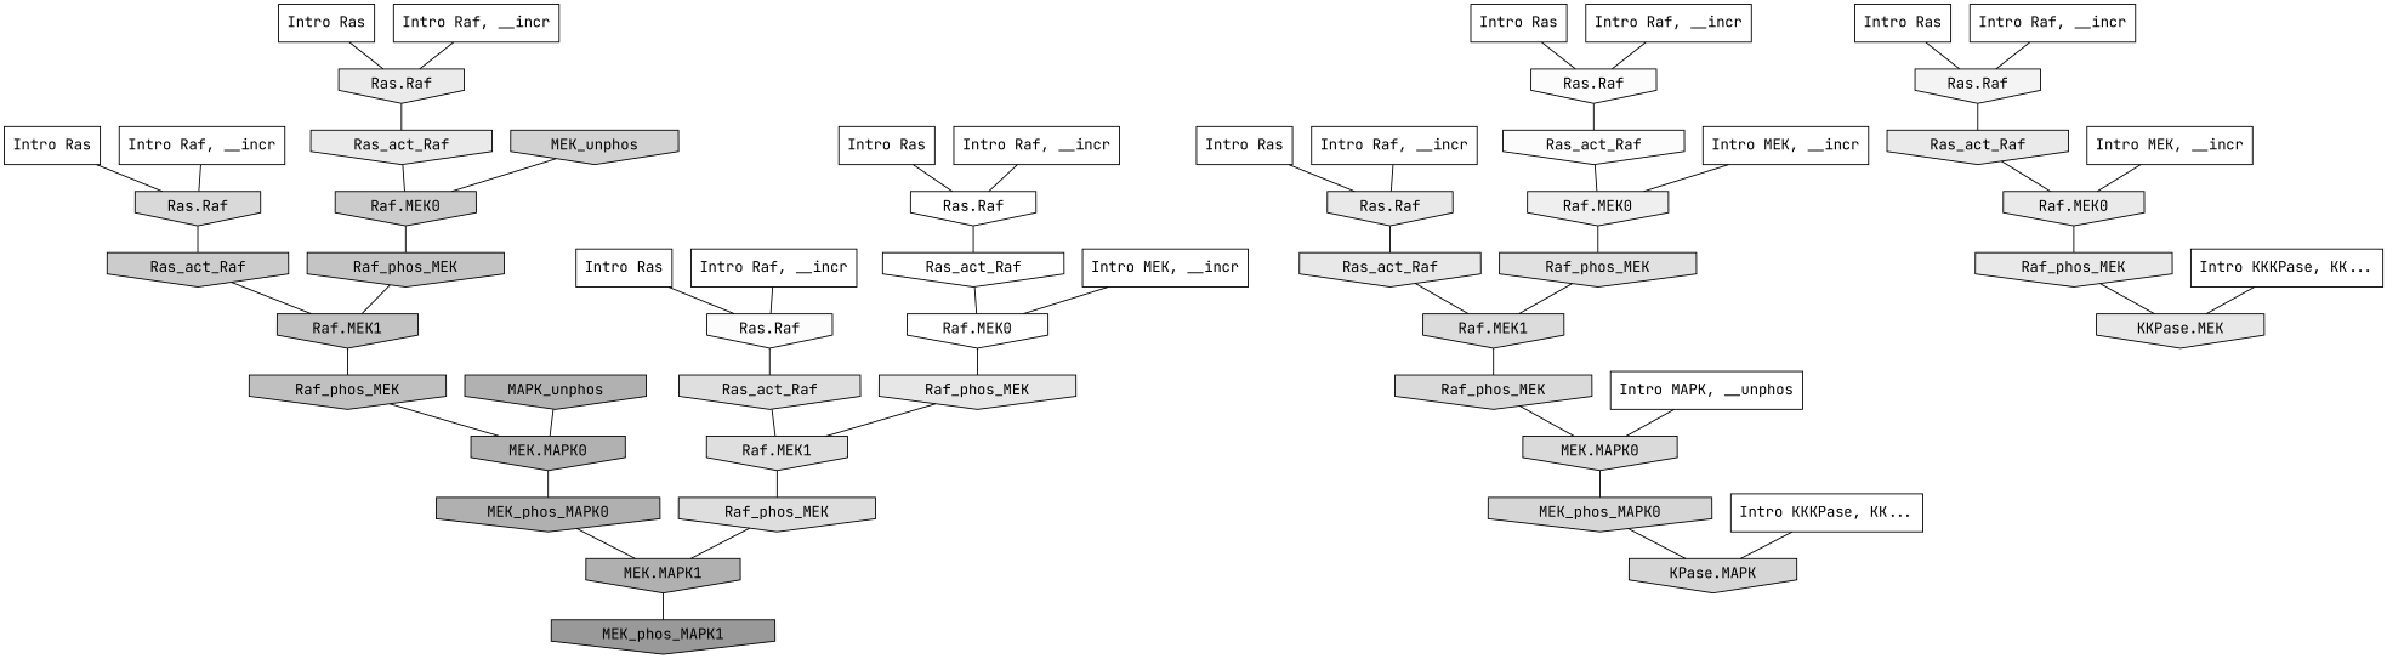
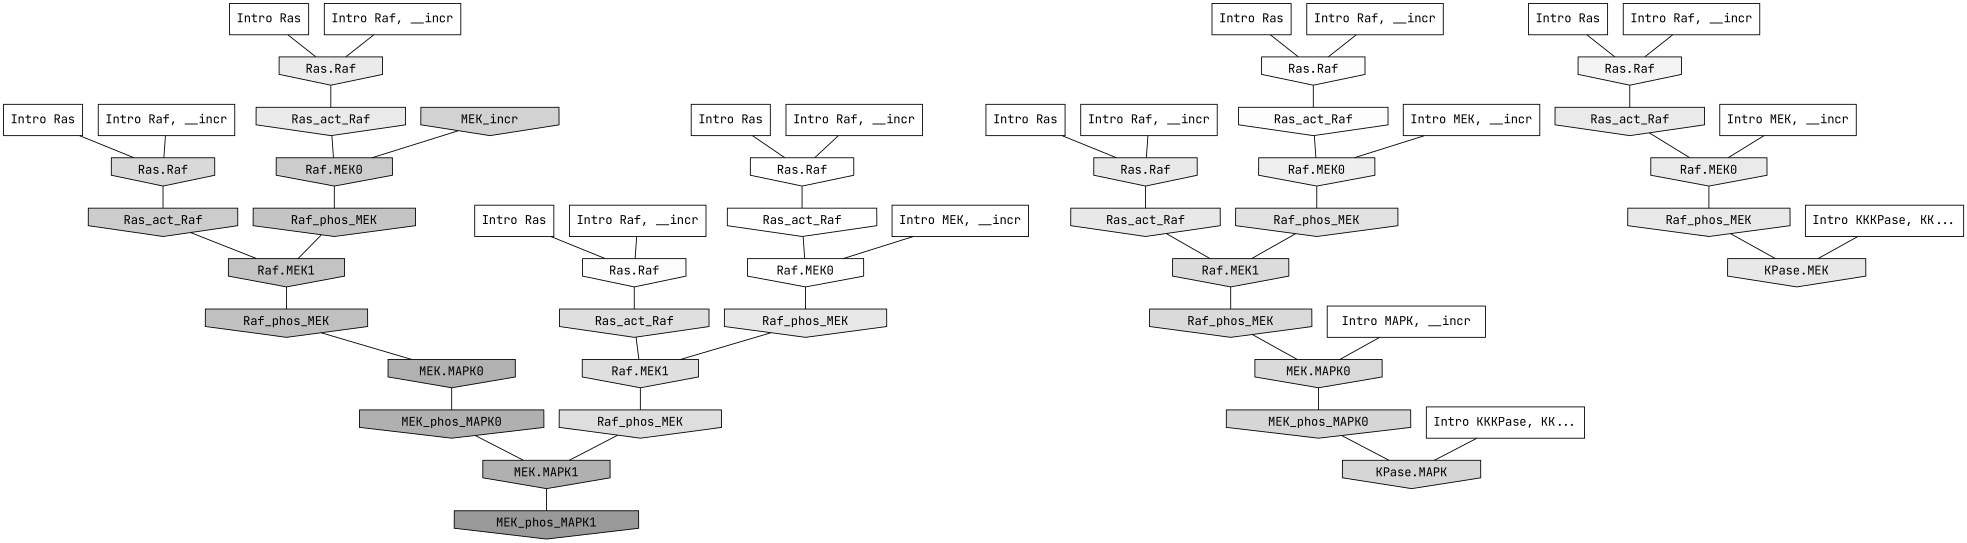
  digraph {
    fontname="JetBrains Mono"
    rankdir=TB
    ranksep=0.30
    node [fillcolor="0.000 0.000 1.000" fontname="JetBrains Mono" shape=invhouse style=filled]
    edge [color="0.000 0.000 0.000" dir=none fontname="JetBrains Mono"]
    n1 [label="Intro Ras" shape=rectangle]
    n2 [fillcolor="0.000 0.000 0.921" label="Ras.Raf"]
    n3 [fillcolor="0.000 0.000 0.916" label=Ras_act_Raf]
    n4 [label="Intro Ras" shape=rectangle]
    n5 [fillcolor="0.000 0.000 0.986" label="Ras.Raf"]
    n6 [fillcolor="0.000 0.000 0.872" label=Ras_act_Raf]
    n7 [label="Intro Ras" shape=rectangle]
    n8 [fillcolor="0.000 0.000 0.850" label="Ras.Raf"]
    n9 [fillcolor="0.000 0.000 0.797" label=Ras_act_Raf]
    n10 [label="Intro Ras" shape=rectangle]
    n11 [fillcolor="0.000 0.000 0.913" label="Ras.Raf"]
    n12 [fillcolor="0.000 0.000 0.907" label=Ras_act_Raf]
    n13 [label="Intro Ras" shape=rectangle]
    n14 [fillcolor="0.000 0.000 0.988" label="Ras.Raf"]
    n15 [fillcolor="0.000 0.000 0.986" label=Ras_act_Raf]
    n16 [label="Intro Ras" shape=rectangle]
    n17 [label="Ras.Raf"]
    n18 [fillcolor="0.000 0.000 0.998" label=Ras_act_Raf]
    n19 [label="Intro Ras" shape=rectangle]
    n20 [fillcolor="0.000 0.000 0.954" label="Ras.Raf"]
    n21 [fillcolor="0.000 0.000 0.915" label=Ras_act_Raf]
    n22 [label="Intro Raf, __incr" shape=rectangle]
    n23 [label="Intro Raf, __incr" shape=rectangle]
    n24 [label="Intro Raf, __incr" shape=rectangle]
    n25 [label="Intro Raf, __incr" shape=rectangle]
    n26 [label="Intro Raf, __incr" shape=rectangle]
    n27 [label="Intro Raf, __incr" shape=rectangle]
    n28 [label="Intro Raf, __incr" shape=rectangle]
    n29 [label="Intro MEK, __incr" shape=rectangle]
    n30 [fillcolor="0.000 0.000 0.998" label="Raf.MEK0"]
    n31 [fillcolor="0.000 0.000 0.905" label=Raf_phos_MEK]
    n32 [label="Intro MEK, __incr" shape=rectangle]
    n33 [fillcolor="0.000 0.000 0.915" label="Raf.MEK0"]
    n34 [fillcolor="0.000 0.000 0.912" label=Raf_phos_MEK]
    n35 [label="Intro MEK, __incr" shape=rectangle]
    n36 [fillcolor="0.000 0.000 0.934" label="Raf.MEK0"]
    n37 [fillcolor="0.000 0.000 0.880" label=Raf_phos_MEK]
-   n38 [label="Intro MAPK, __unphos" shape=rectangle]
+   n38 [label="Intro MAPK, __incr" shape=rectangle]
    n39 [fillcolor="0.000 0.000 0.853" label="MEK.MAPK0"]
    n40 [fillcolor="0.000 0.000 0.838" label=MEK_phos_MAPK0]
    n41 [label="Intro KKKPase, KK..." shape=rectangle]
-   n42 [fillcolor="0.000 0.000 0.908" label="KKPase.MEK"]
+   n42 [fillcolor="0.000 0.000 0.908" label="KPase.MEK"]
    n43 [label="Intro KKKPase, KK..." shape=rectangle]
    n44 [fillcolor="0.000 0.000 0.836" label="KPase.MAPK"]
    n45 [fillcolor="0.000 0.000 0.872" label="Raf.MEK1"]
    n46 [fillcolor="0.000 0.000 0.860" label="Raf.MEK1"]
    n47 [fillcolor="0.000 0.000 0.797" label="Raf.MEK0"]
    n48 [fillcolor="0.000 0.000 0.767" label=Raf_phos_MEK]
-   n49 [fillcolor="0.000 0.000 0.821" label=MEK_unphos]
+   n49 [fillcolor="0.000 0.000 0.821" label=MEK_incr]
    n50 [fillcolor="0.000 0.000 0.853" label=Raf_phos_MEK]
    n51 [fillcolor="0.000 0.000 0.869" label=Raf_phos_MEK]
    n52 [fillcolor="0.000 0.000 0.689" label="MEK.MAPK1"]
    n53 [fillcolor="0.000 0.000 0.600" label=MEK_phos_MAPK1]
    n54 [fillcolor="0.000 0.000 0.765" label="Raf.MEK1"]
-   n55 [fillcolor="0.000 0.000 0.695" label=MAPK_unphos]
    n56 [fillcolor="0.000 0.000 0.695" label="MEK.MAPK0"]
    n57 [fillcolor="0.000 0.000 0.751" label=Raf_phos_MEK]
    n58 [fillcolor="0.000 0.000 0.689" label=MEK_phos_MAPK0]
    n1 -> n2
    n2 -> n3
    n3 -> n47
    n4 -> n5
    n5 -> n6
    n6 -> n45
    n7 -> n8
    n8 -> n9
    n9 -> n54
    n10 -> n11
    n11 -> n12
    n12 -> n46
    n13 -> n14
    n14 -> n15
    n15 -> n36
    n16 -> n17
    n17 -> n18
    n18 -> n30
    n19 -> n20
    n20 -> n21
    n21 -> n33
    n22 -> n8
    n23 -> n5
    n24 -> n2
    n25 -> n20
    n26 -> n11
    n27 -> n17
    n28 -> n14
    n29 -> n30
    n30 -> n31
    n31 -> n45
    n32 -> n33
    n33 -> n34
    n34 -> n42
    n35 -> n36
    n36 -> n37
    n37 -> n46
    n38 -> n39
    n39 -> n40
    n40 -> n44
    n41 -> n42
    n43 -> n44
    n45 -> n51
    n46 -> n50
    n47 -> n48
    n48 -> n54
    n49 -> n47
    n50 -> n39
    n51 -> n52
    n52 -> n53
    n54 -> n57
-   n55 -> n56
    n56 -> n58
    n57 -> n56
    n58 -> n52
  }
